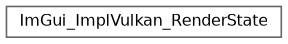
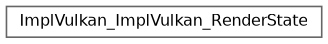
  digraph {
    rankdir=LR
-   n1 [color=grey40 fillcolor=white fontname=Helvetica fontsize=10 height=0.2 label=ImGui_ImplVulkan_RenderState shape=box style=filled width=0.4]
+   n1 [color=grey40 fillcolor=white fontname=Helvetica fontsize=10 height=0.2 label=ImplVulkan_ImplVulkan_RenderState shape=box style=filled width=0.4]
  }
